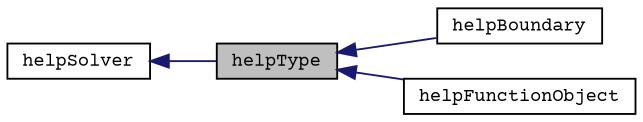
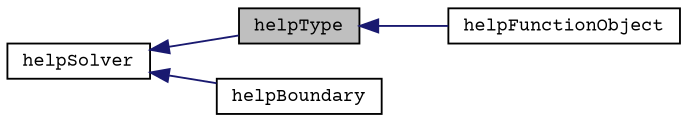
  digraph {
    fontname="Courier Prime"
    rankdir=LR
    node [color=black fontname="Courier Prime" fontsize=10 shape=record]
    edge [color=midnightblue dir=back fontname="Courier Prime" fontsize=10 labelfontname=Helvetica labelfontsize=10 style=solid]
    n1 [fillcolor=grey75 fontcolor=black height=0.2 label=helpType style=filled width=0.4]
    n2 [height=0.2 label=helpBoundary width=0.4]
    n3 [height=0.2 label=helpFunctionObject width=0.4]
    n4 [height=0.2 label=helpSolver width=0.4]
-   n1 -> n2
+   n4 -> n2
    n1 -> n3
    n4 -> n1
  }
